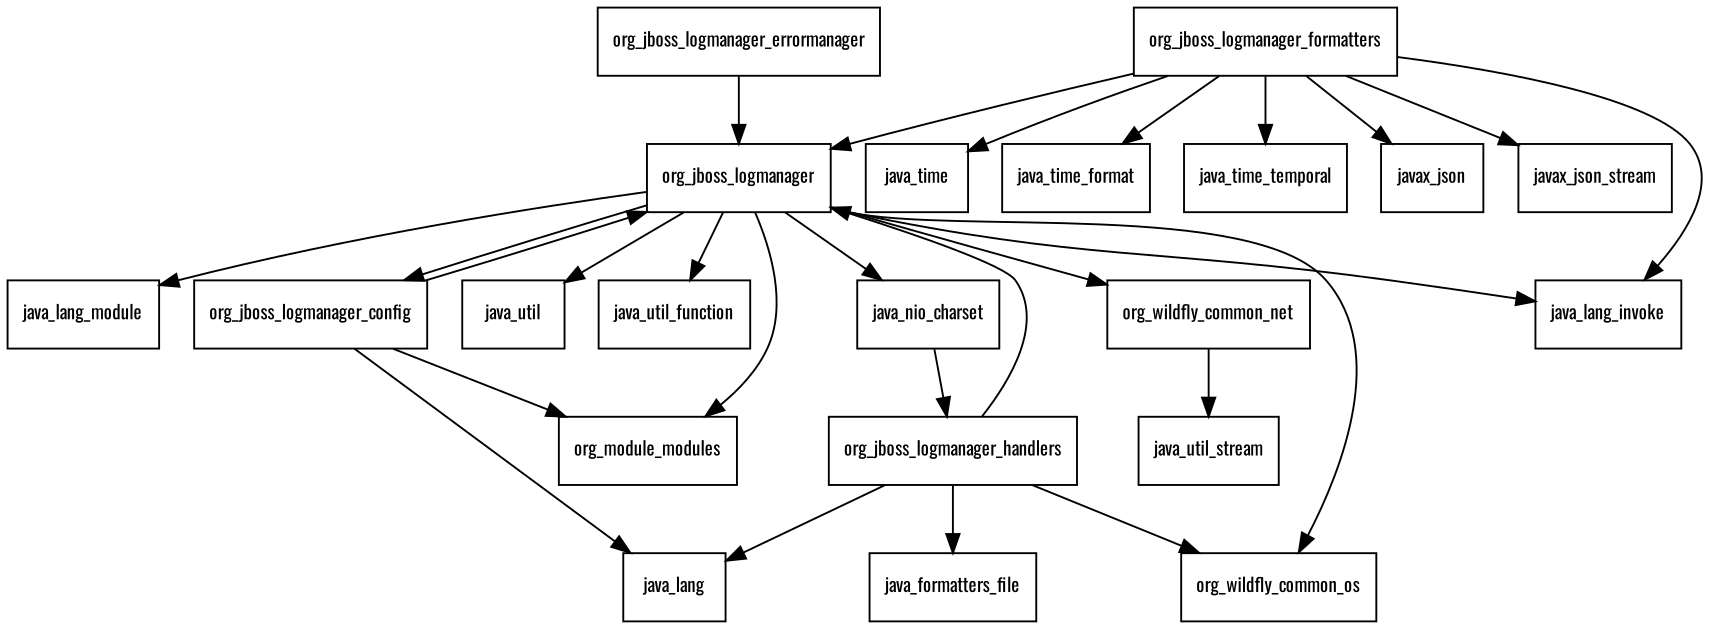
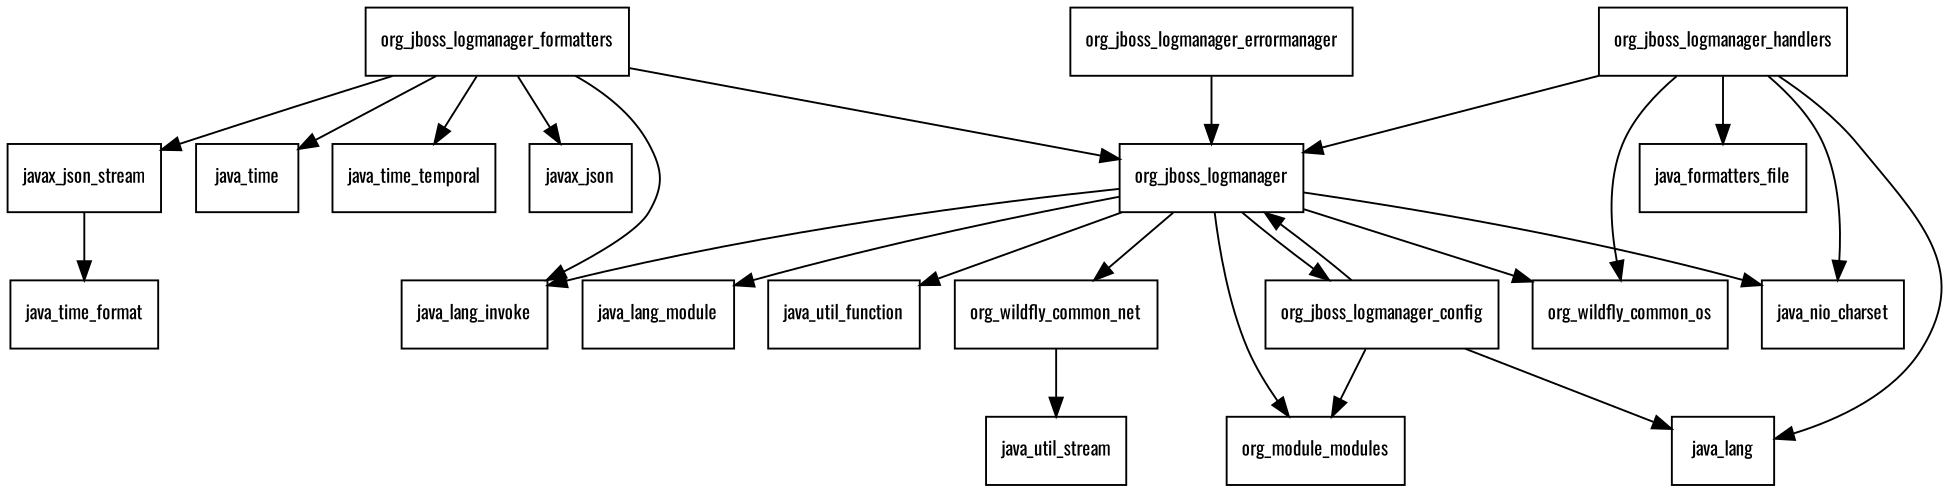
  digraph {
    fontname=Oswald
    node [fontname=Oswald fontsize=10.0 shape=box]
    edge [fontname=Oswald]
    org_jboss_logmanager
    java_lang_invoke
    java_lang_module
    java_nio_charset
-   java_util
    java_util_function
    org_jboss_logmanager_config
    n8 [label=org_module_modules]
    org_wildfly_common_net
    org_wildfly_common_os
    java_lang
    java_util_stream
    org_jboss_logmanager_errormanager
    org_jboss_logmanager_formatters
    java_time
    java_time_format
    java_time_temporal
    javax_json
    javax_json_stream
    org_jboss_logmanager_handlers
    n21 [label=java_formatters_file]
    org_jboss_logmanager -> java_lang_invoke
    org_jboss_logmanager -> java_lang_module
    org_jboss_logmanager -> java_nio_charset
-   org_jboss_logmanager -> java_util
    org_jboss_logmanager -> java_util_function
    org_jboss_logmanager -> org_jboss_logmanager_config
    org_jboss_logmanager -> n8
    org_jboss_logmanager -> org_wildfly_common_net
    org_jboss_logmanager -> org_wildfly_common_os
    org_jboss_logmanager_config -> org_jboss_logmanager
    org_jboss_logmanager_config -> n8
    org_jboss_logmanager_config -> java_lang
    org_wildfly_common_net -> java_util_stream
    org_jboss_logmanager_errormanager -> org_jboss_logmanager
    org_jboss_logmanager_formatters -> org_jboss_logmanager
    org_jboss_logmanager_formatters -> java_lang_invoke
    org_jboss_logmanager_formatters -> java_time
-   org_jboss_logmanager_formatters -> java_time_format
+   javax_json_stream -> java_time_format
    org_jboss_logmanager_formatters -> java_time_temporal
    org_jboss_logmanager_formatters -> javax_json
    org_jboss_logmanager_formatters -> javax_json_stream
    org_jboss_logmanager_handlers -> org_jboss_logmanager
-   java_nio_charset -> org_jboss_logmanager_handlers
+   org_jboss_logmanager_handlers -> java_nio_charset
    org_jboss_logmanager_handlers -> org_wildfly_common_os
    org_jboss_logmanager_handlers -> java_lang
    org_jboss_logmanager_handlers -> n21
  }
